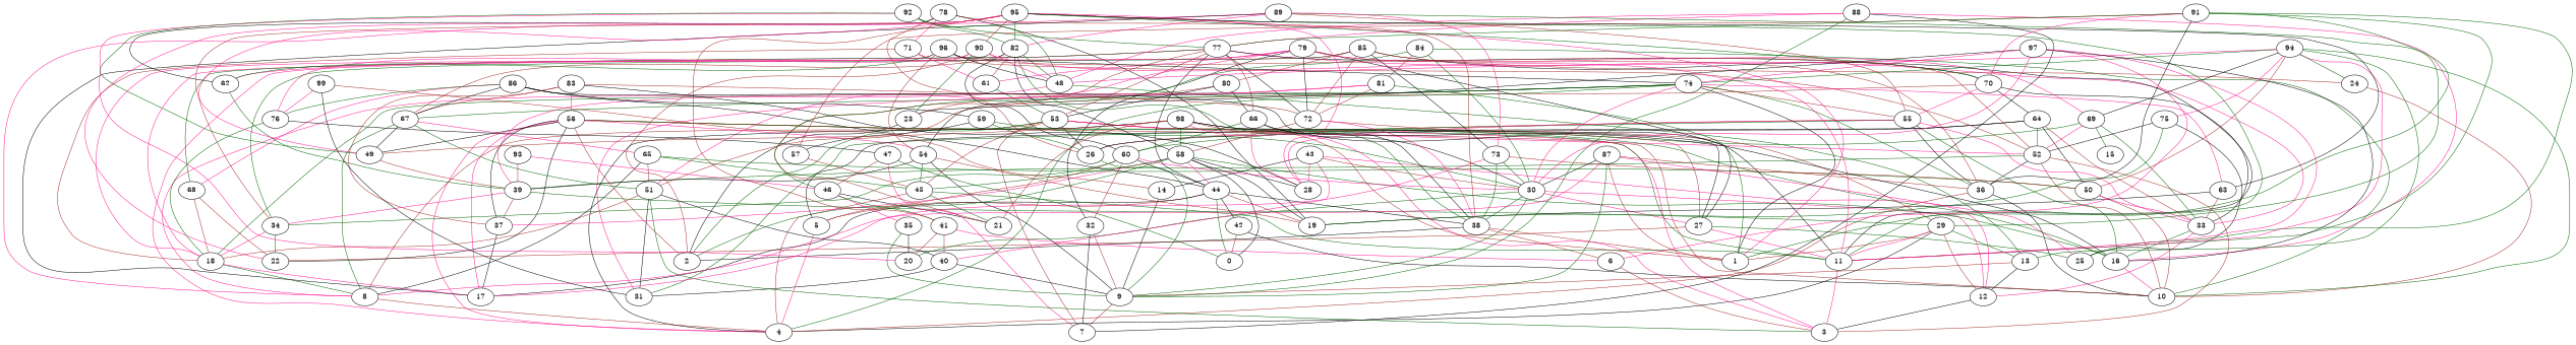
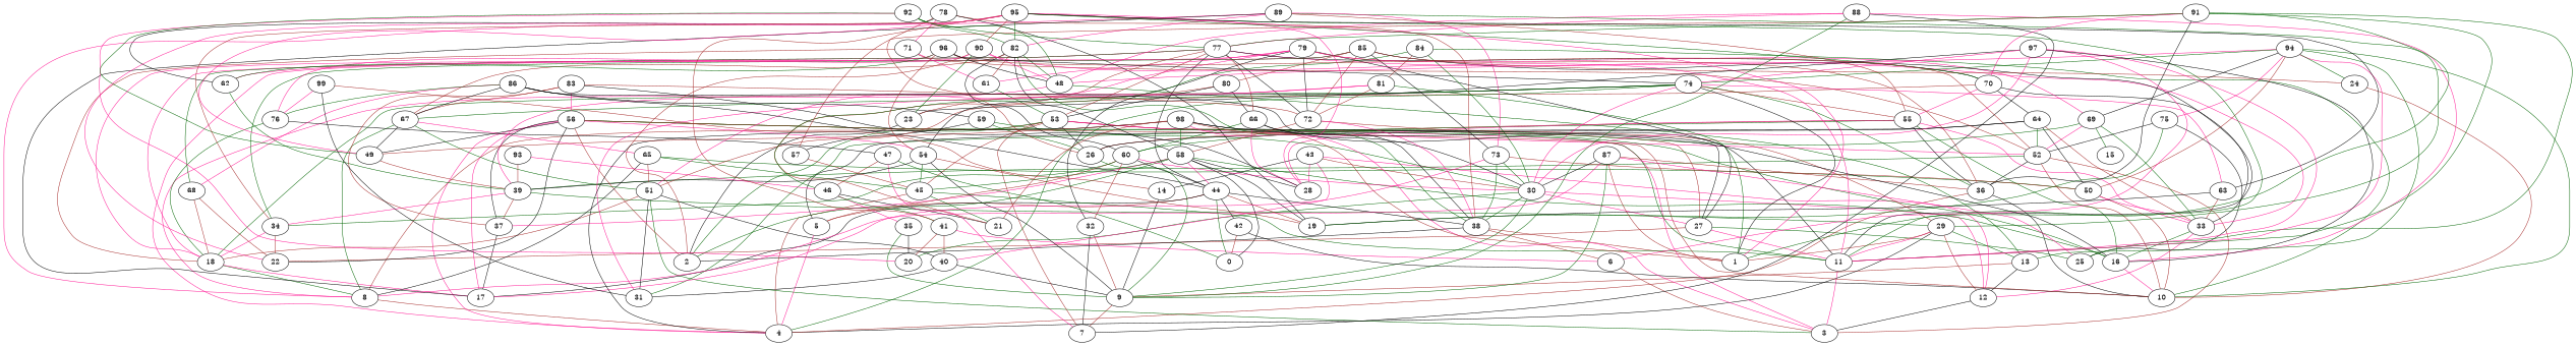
  graph {
    edge [color=brown]
    5
    4
    6
    3
    8
    9
    7
    11
    12
    13
    14
    16
    10
    18
    17
    23
    2
    24
    26
    27
    22
    25
    29
    1
    30
    20
    38
    32
    33
    34
    35
    36
    37
    39
    40
    31
    41
    42
    0
    43
    28
    44
    19
    45
    21
    46
    47
    48
    49
    50
    51
    52
    53
    54
    55
    56
    57
    58
    59
    60
    61
    62
    63
    64
    65
    66
    67
    68
    69
    15
    70
    71
    72
    73
    74
    75
    76
    77
    78
    79
    80
    81
    82
    83
    84
    85
    86
    87
    88
    89
    90
    91
    92
    93
    94
    95
    96
    97
    98
    99
    5 -- 4 [color=deeppink]
    6 -- 3
    8 -- 4
    9 -- 7
    11 -- 3 [color=deeppink]
    12 -- 3 [color=black]
    13 -- 9
    13 -- 12 [color=black]
    14 -- 9 [color=black]
    16 -- 10 [color=deeppink]
    18 -- 8 [color=darkgreen]
    18 -- 17 [color=deeppink]
    23 -- 2 [color=black]
    24 -- 10
    26 -- 9 [color=darkgreen]
    27 -- 11 [color=deeppink]
    27 -- 22
    27 -- 25 [color=darkgreen]
    29 -- 4 [color=black]
    29 -- 11 [color=deeppink]
    29 -- 12
    29 -- 13 [color=darkgreen]
    29 -- 1
    30 -- 9 [color=darkgreen]
    30 -- 12 [color=deeppink]
    30 -- 27 [color=deeppink]
    30 -- 20 [color=darkgreen]
    30 -- 38 [color=darkgreen]
    38 -- 6
    38 -- 2 [color=black]
    38 -- 1
    32 -- 9
    32 -- 7 [color=black]
    33 -- 12 [color=deeppink]
    33 -- 16 [color=darkgreen]
    34 -- 18 [color=deeppink]
-   34 -- 22 [color=darkgreen]
+   34 -- 22
    35 -- 9 [color=darkgreen]
    35 -- 20 [color=black]
    36 -- 4
    36 -- 10 [color=black]
    37 -- 17 [color=black]
    39 -- 29 [color=darkgreen]
    39 -- 34 [color=deeppink]
    39 -- 37
    40 -- 9 [color=black]
    40 -- 31 [color=black]
    41 -- 6 [color=deeppink]
    41 -- 20
    41 -- 40
    42 -- 10 [color=black]
    42 -- 0
    43 -- 12 [color=deeppink]
    43 -- 14 [color=black]
    43 -- 30
    43 -- 40 [color=deeppink]
    43 -- 28 [color=deeppink]
    44 -- 5
    44 -- 17 [color=black]
    44 -- 38 [color=black]
    44 -- 42 [color=black]
    44 -- 0 [color=darkgreen]
    44 -- 19
    45 -- 4
    45 -- 11 [color=darkgreen]
    45 -- 21 [color=darkgreen]
    46 -- 35 [color=deeppink]
    46 -- 41 [color=darkgreen]
    46 -- 21 [color=black]
    47 -- 7 [color=deeppink]
    47 -- 0 [color=darkgreen]
    47 -- 46
    48 -- 8 [color=deeppink]
    48 -- 13 [color=darkgreen]
    49 -- 39
    50 -- 10
    50 -- 33 [color=deeppink]
    51 -- 3 [color=darkgreen]
    51 -- 18
    51 -- 40 [color=black]
    51 -- 31 [color=black]
    52 -- 3
    52 -- 10
    52 -- 36 [color=black]
    52 -- 39 [color=darkgreen]
    53 -- 3 [color=deeppink]
    53 -- 8
    53 -- 7
    53 -- 2 [color=darkgreen]
    53 -- 26 [color=black]
    53 -- 27
    53 -- 45
    53 -- 52 [color=deeppink]
    54 -- 9 [color=black]
    54 -- 39 [color=black]
    54 -- 19
    54 -- 45 [color=darkgreen]
    55 -- 16 [color=darkgreen]
    55 -- 26
    55 -- 33 [color=deeppink]
    55 -- 36 [color=black]
    55 -- 31 [color=darkgreen]
    55 -- 28 [color=deeppink]
    56 -- 4 [color=deeppink]
    56 -- 11 [color=darkgreen]
    56 -- 16 [color=darkgreen]
    56 -- 10
    56 -- 17 [color=deeppink]
    56 -- 2
    56 -- 22 [color=black]
    56 -- 37 [color=black]
    56 -- 49 [color=black]
    56 -- 54 [color=deeppink]
    57 -- 45
    58 -- 16 [color=darkgreen]
    58 -- 2 [color=darkgreen]
    58 -- 37 [color=deeppink]
    58 -- 0 [color=black]
    58 -- 28 [color=black]
    58 -- 44 [color=deeppink]
    58 -- 19 [color=black]
    58 -- 45 [color=darkgreen]
    59 -- 26 [color=darkgreen]
    59 -- 30 [color=darkgreen]
    59 -- 57 [color=black]
    60 -- 5
    60 -- 30 [color=deeppink]
    60 -- 32
    60 -- 34 [color=darkgreen]
    60 -- 44 [color=black]
    61 -- 53 [color=darkgreen]
    62 -- 39 [color=darkgreen]
    63 -- 33
    63 -- 19 [color=black]
    64 -- 5 [color=black]
    64 -- 26 [color=black]
    64 -- 33
    64 -- 50 [color=black]
    64 -- 52 [color=darkgreen]
    65 -- 8 [color=black]
    65 -- 45 [color=darkgreen]
    65 -- 50 [color=darkgreen]
    65 -- 51
    66 -- 30 [color=black]
    66 -- 38 [color=black]
    66 -- 28 [color=deeppink]
    66 -- 60 [color=darkgreen]
    67 -- 8 [color=darkgreen]
    67 -- 49 [color=black]
    67 -- 51 [color=darkgreen]
    67 -- 65 [color=deeppink]
    68 -- 18
    68 -- 22
    69 -- 33 [color=darkgreen]
    69 -- 52 [color=deeppink]
    69 -- 60 [color=darkgreen]
    69 -- 15 [color=darkgreen]
    70 -- 33 [color=black]
    70 -- 51
    70 -- 55 [color=deeppink]
    70 -- 64 [color=black]
    71 -- 18
    71 -- 52
    71 -- 61 [color=deeppink]
    72 -- 29
    72 -- 38 [color=deeppink]
    72 -- 58
    73 -- 17 [color=deeppink]
    73 -- 30 [color=darkgreen]
    73 -- 38 [color=darkgreen]
    73 -- 50
    74 -- 4 [color=darkgreen]
    74 -- 18 [color=darkgreen]
    74 -- 23 [color=black]
    74 -- 1 [color=black]
    74 -- 30 [color=deeppink]
    74 -- 36 [color=darkgreen]
    74 -- 55
    74 -- 63 [color=deeppink]
    74 -- 67 [color=darkgreen]
    75 -- 25 [color=black]
    75 -- 19 [color=darkgreen]
    75 -- 52 [color=black]
    76 -- 18 [color=darkgreen]
    76 -- 47 [color=black]
    77 -- 18 [color=deeppink]
    77 -- 33 [color=deeppink]
    77 -- 44 [color=black]
    77 -- 21
    77 -- 53
    77 -- 66
    77 -- 68 [color=darkgreen]
    77 -- 70 [color=black]
    77 -- 72 [color=black]
    78 -- 26
    78 -- 38
    78 -- 19 [color=black]
    78 -- 62 [color=black]
    78 -- 71 [color=deeppink]
    79 -- 27 [color=black]
    79 -- 32 [color=black]
    79 -- 36
    79 -- 51 [color=deeppink]
    79 -- 61 [color=deeppink]
    79 -- 62 [color=deeppink]
    79 -- 69 [color=deeppink]
    79 -- 72 [color=black]
    80 -- 23
    80 -- 53 [color=black]
    80 -- 66 [color=black]
    81 -- 1 [color=darkgreen]
    81 -- 39 [color=deeppink]
    81 -- 31 [color=deeppink]
    81 -- 72
    82 -- 38 [color=darkgreen]
    82 -- 48 [color=darkgreen]
    82 -- 58 [color=black]
    82 -- 60 [color=black]
    82 -- 61
    82 -- 67
    83 -- 37
    83 -- 28 [color=black]
    83 -- 56 [color=deeppink]
    83 -- 67
    83 -- 72
    84 -- 10 [color=darkgreen]
    84 -- 30 [color=darkgreen]
    84 -- 46 [color=darkgreen]
    84 -- 81
    85 -- 4 [color=deeppink]
    85 -- 11 [color=black]
    85 -- 24
    85 -- 34 [color=darkgreen]
    85 -- 72
    85 -- 73 [color=black]
    85 -- 80
    86 -- 11 [color=black]
    86 -- 44 [color=black]
    86 -- 59 [color=black]
    86 -- 67 [color=black]
    86 -- 68 [color=deeppink]
    86 -- 76 [color=darkgreen]
    87 -- 8 [color=deeppink]
    87 -- 9 [color=darkgreen]
    87 -- 25 [color=deeppink]
    87 -- 1
    87 -- 30 [color=black]
    87 -- 36
    88 -- 9 [color=darkgreen]
    88 -- 7 [color=black]
    88 -- 16 [color=deeppink]
    88 -- 48 [color=deeppink]
    88 -- 77 [color=deeppink]
    89 -- 8 [color=deeppink]
    89 -- 17 [color=black]
    89 -- 29 [color=darkgreen]
    89 -- 55
    89 -- 73 [color=deeppink]
    89 -- 82 [color=deeppink]
    90 -- 11 [color=deeppink]
    90 -- 23 [color=darkgreen]
    90 -- 2
    90 -- 48 [color=deeppink]
    90 -- 76 [color=deeppink]
    91 -- 11 [color=darkgreen]
    91 -- 25 [color=darkgreen]
    91 -- 1 [color=darkgreen]
    91 -- 36 [color=black]
    91 -- 57
    91 -- 70 [color=deeppink]
    91 -- 77 [color=darkgreen]
    92 -- 20 [color=deeppink]
    92 -- 48 [color=darkgreen]
    92 -- 49 [color=darkgreen]
    92 -- 77 [color=darkgreen]
    92 -- 82 [color=darkgreen]
    93 -- 39
    93 -- 46 [color=deeppink]
    94 -- 11 [color=deeppink]
    94 -- 13 [color=darkgreen]
    94 -- 10 [color=darkgreen]
    94 -- 24 [color=darkgreen]
    94 -- 48 [color=deeppink]
    94 -- 50
    94 -- 69 [color=black]
    94 -- 74 [color=darkgreen]
    94 -- 75 [color=deeppink]
    95 -- 11 [color=darkgreen]
    95 -- 22 [color=deeppink]
    95 -- 1 [color=deeppink]
    95 -- 34
    95 -- 41
    95 -- 28 [color=deeppink]
    95 -- 49 [color=deeppink]
    95 -- 63 [color=black]
    95 -- 70 [color=darkgreen]
    95 -- 82 [color=darkgreen]
    95 -- 90
    96 -- 18 [color=deeppink]
    96 -- 48 [color=black]
    96 -- 52
    96 -- 54
    96 -- 62 [color=darkgreen]
    96 -- 74 [color=black]
    97 -- 6 [color=deeppink]
    97 -- 11 [color=deeppink]
    97 -- 16 [color=black]
    97 -- 30 [color=deeppink]
    97 -- 54 [color=black]
    97 -- 74 [color=deeppink]
    98 -- 4 [color=black]
    98 -- 3 [color=deeppink]
    98 -- 16 [color=black]
    98 -- 27 [color=black]
    98 -- 1
    98 -- 21
    98 -- 49
    98 -- 58 [color=darkgreen]
    99 -- 14
    99 -- 31 [color=black]
    99 -- 76 [color=deeppink]
  }
